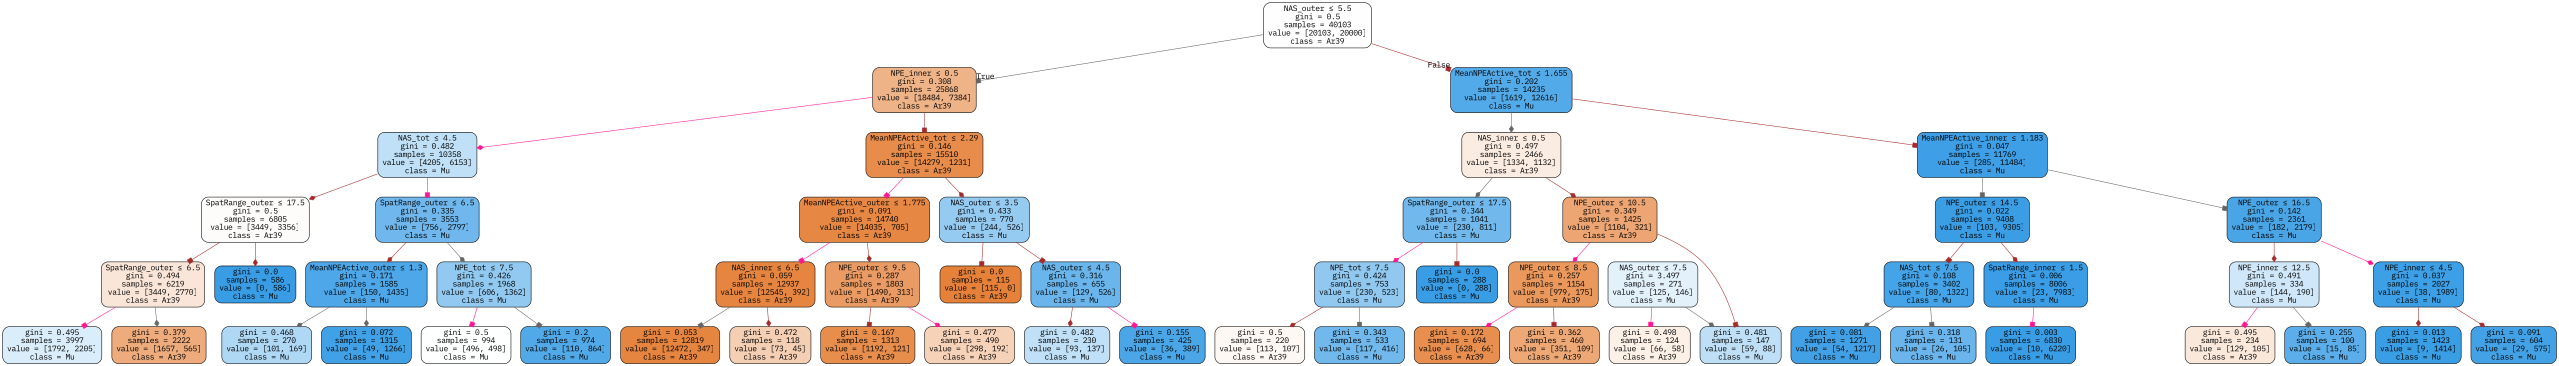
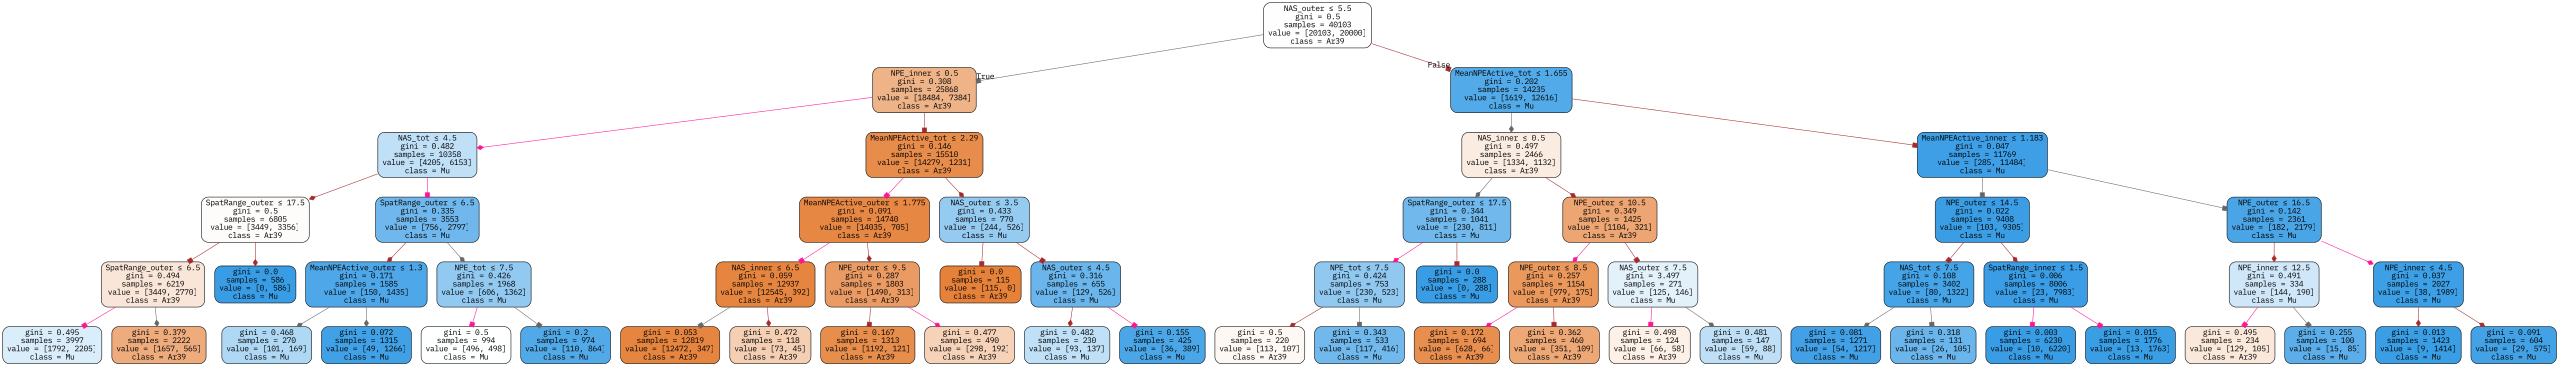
  digraph {
    fontname="IBM Plex Mono"
    node [color=black fillcolor="#399de5" fontname="IBM Plex Mono" shape=box style="filled, rounded"]
    edge [arrowhead=box color=brown fontname="IBM Plex Mono"]
    n1 [fillcolor="#fffefe" label=<NAS_outer &le; 5.5<br/>gini = 0.5<br/>samples = 40103<br/>value = [20103, 20000]<br/>class = Ar39>]
    n2 [fillcolor="#efb388" label=<NPE_inner &le; 0.5<br/>gini = 0.308<br/>samples = 25868<br/>value = [18484, 7384]<br/>class = Ar39>]
    n3 [fillcolor="#52aae8" label=<MeanNPEActive_tot &le; 1.655<br/>gini = 0.202<br/>samples = 14235<br/>value = [1619, 12616]<br/>class = Mu>]
    n4 [fillcolor="#c0e0f7" label=<NAS_tot &le; 4.5<br/>gini = 0.482<br/>samples = 10358<br/>value = [4205, 6153]<br/>class = Mu>]
    n5 [fillcolor="#e78c4a" label=<MeanNPEActive_tot &le; 2.29<br/>gini = 0.146<br/>samples = 15510<br/>value = [14279, 1231]<br/>class = Ar39>]
    n6 [fillcolor="#fbece1" label=<NAS_inner &le; 0.5<br/>gini = 0.497<br/>samples = 2466<br/>value = [1334, 1132]<br/>class = Ar39>]
    n7 [fillcolor="#3e9fe6" label=<MeanNPEActive_inner &le; 1.183<br/>gini = 0.047<br/>samples = 11769<br/>value = [285, 11484]<br/>class = Mu>]
    n8 [fillcolor="#fefcfa" label=<SpatRange_outer &le; 17.5<br/>gini = 0.5<br/>samples = 6805<br/>value = [3449, 3356]<br/>class = Ar39>]
    n9 [fillcolor="#6fb7ec" label=<SpatRange_outer &le; 6.5<br/>gini = 0.335<br/>samples = 3553<br/>value = [756, 2797]<br/>class = Mu>]
    n10 [fillcolor="#e68743" label=<MeanNPEActive_outer &le; 1.775<br/>gini = 0.091<br/>samples = 14740<br/>value = [14035, 705]<br/>class = Ar39>]
    n11 [fillcolor="#95caf1" label=<NAS_outer &le; 3.5<br/>gini = 0.433<br/>samples = 770<br/>value = [244, 526]<br/>class = Mu>]
    n12 [fillcolor="#fae6d8" label=<SpatRange_outer &le; 6.5<br/>gini = 0.494<br/>samples = 6219<br/>value = [3449, 2770]<br/>class = Ar39>]
    n13 [label=<gini = 0.0<br/>samples = 586<br/>value = [0, 586]<br/>class = Mu>]
    n14 [fillcolor="#4ea7e8" label=<MeanNPEActive_outer &le; 1.3<br/>gini = 0.171<br/>samples = 1585<br/>value = [150, 1435]<br/>class = Mu>]
    n15 [fillcolor="#91c9f1" label=<NPE_tot &le; 7.5<br/>gini = 0.426<br/>samples = 1968<br/>value = [606, 1362]<br/>class = Mu>]
    n16 [fillcolor="#daedfa" label=<gini = 0.495<br/>samples = 3997<br/>value = [1792, 2205]<br/>class = Mu>]
    n17 [fillcolor="#eeac7d" label=<gini = 0.379<br/>samples = 2222<br/>value = [1657, 565]<br/>class = Ar39>]
    n18 [fillcolor="#afd8f5" label=<gini = 0.468<br/>samples = 270<br/>value = [101, 169]<br/>class = Mu>]
    n19 [fillcolor="#41a1e6" label=<gini = 0.072<br/>samples = 1315<br/>value = [49, 1266]<br/>class = Mu>]
    n20 [fillcolor="#feffff" label=<gini = 0.5<br/>samples = 994<br/>value = [496, 498]<br/>class = Mu>]
    n21 [fillcolor="#52a9e8" label=<gini = 0.2<br/>samples = 974<br/>value = [110, 864]<br/>class = Mu>]
    n22 [fillcolor="#e6853f" label=<NAS_inner &le; 6.5<br/>gini = 0.059<br/>samples = 12937<br/>value = [12545, 392]<br/>class = Ar39>]
    n23 [fillcolor="#ea9b63" label=<NPE_outer &le; 9.5<br/>gini = 0.287<br/>samples = 1803<br/>value = [1490, 313]<br/>class = Ar39>]
    n24 [fillcolor="#e58139" label=<gini = 0.0<br/>samples = 115<br/>value = [115, 0]<br/>class = Ar39>]
    n25 [fillcolor="#6ab5eb" label=<NAS_outer &le; 4.5<br/>gini = 0.316<br/>samples = 655<br/>value = [129, 526]<br/>class = Mu>]
    n26 [fillcolor="#e6853f" label=<gini = 0.053<br/>samples = 12819<br/>value = [12472, 347]<br/>class = Ar39>]
    n27 [fillcolor="#f5cfb3" label=<gini = 0.472<br/>samples = 118<br/>value = [73, 45]<br/>class = Ar39>]
    n28 [fillcolor="#e88e4d" label=<gini = 0.167<br/>samples = 1313<br/>value = [1192, 121]<br/>class = Ar39>]
    n29 [fillcolor="#f6d2b9" label=<gini = 0.477<br/>samples = 490<br/>value = [298, 192]<br/>class = Ar39>]
    n30 [fillcolor="#bfe0f7" label=<gini = 0.482<br/>samples = 230<br/>value = [93, 137]<br/>class = Mu>]
    n31 [fillcolor="#4ba6e7" label=<gini = 0.155<br/>samples = 425<br/>value = [36, 389]<br/>class = Mu>]
    n32 [fillcolor="#71b9ec" label=<SpatRange_outer &le; 17.5<br/>gini = 0.344<br/>samples = 1041<br/>value = [230, 811]<br/>class = Mu>]
    n33 [fillcolor="#eda673" label=<NPE_outer &le; 10.5<br/>gini = 0.349<br/>samples = 1425<br/>value = [1104, 321]<br/>class = Ar39>]
    n34 [fillcolor="#3b9ee5" label=<NPE_outer &le; 14.5<br/>gini = 0.022<br/>samples = 9408<br/>value = [103, 9305]<br/>class = Mu>]
    n35 [fillcolor="#4aa5e7" label=<NPE_outer &le; 16.5<br/>gini = 0.142<br/>samples = 2361<br/>value = [182, 2179]<br/>class = Mu>]
    n36 [fillcolor="#90c8f0" label=<NPE_tot &le; 7.5<br/>gini = 0.424<br/>samples = 753<br/>value = [230, 523]<br/>class = Mu>]
    n37 [label=<gini = 0.0<br/>samples = 288<br/>value = [0, 288]<br/>class = Mu>]
    n38 [fillcolor="#ea985c" label=<NPE_outer &le; 8.5<br/>gini = 0.257<br/>samples = 1154<br/>value = [979, 175]<br/>class = Ar39>]
    n39 [fillcolor="#e3f1fb" label=<NAS_outer &le; 7.5<br/>gini = 3.497<br/>samples = 271<br/>value = [125, 146]<br/>class = Mu>]
    n40 [fillcolor="#fef8f4" label=<gini = 0.5<br/>samples = 220<br/>value = [113, 107]<br/>class = Ar39>]
    n41 [fillcolor="#71b9ec" label=<gini = 0.343<br/>samples = 533<br/>value = [117, 416]<br/>class = Mu>]
    n42 [fillcolor="#e88e4e" label=<gini = 0.172<br/>samples = 694<br/>value = [628, 66]<br/>class = Ar39>]
    n43 [fillcolor="#eda876" label=<gini = 0.362<br/>samples = 460<br/>value = [351, 109]<br/>class = Ar39>]
    n44 [fillcolor="#fcf0e7" label=<gini = 0.498<br/>samples = 124<br/>value = [66, 58]<br/>class = Ar39>]
    n45 [fillcolor="#bedff6" label=<gini = 0.481<br/>samples = 147<br/>value = [59, 88]<br/>class = Mu>]
    n46 [fillcolor="#45a3e7" label=<NAS_tot &le; 7.5<br/>gini = 0.108<br/>samples = 3402<br/>value = [80, 1322]<br/>class = Mu>]
    n47 [fillcolor="#3a9de5" label=<SpatRange_inner &le; 1.5<br/>gini = 0.006<br/>samples = 8006<br/>value = [23, 7983]<br/>class = Mu>]
    n48 [fillcolor="#cfe7f9" label=<NPE_inner &le; 12.5<br/>gini = 0.491<br/>samples = 334<br/>value = [144, 190]<br/>class = Mu>]
    n49 [fillcolor="#3d9fe5" label=<NPE_inner &le; 4.5<br/>gini = 0.037<br/>samples = 2027<br/>value = [38, 1989]<br/>class = Mu>]
    n50 [fillcolor="#42a1e6" label=<gini = 0.081<br/>samples = 1271<br/>value = [54, 1217]<br/>class = Mu>]
    n51 [fillcolor="#6ab5eb" label=<gini = 0.318<br/>samples = 131<br/>value = [26, 105]<br/>class = Mu>]
-   n52 [label=<gini = 0.003<br/>samples = 6830<br/>value = [10, 6220]<br/>class = Mu>]
+   n52 [label=<gini = 0.003<br/>samples = 6230<br/>value = [10, 6220]<br/>class = Mu>]
+   n53 [fillcolor="#3a9ee5" label=<gini = 0.015<br/>samples = 1776<br/>value = [13, 1763]<br/>class = Mu>]
    n54 [fillcolor="#fae8da" label=<gini = 0.495<br/>samples = 234<br/>value = [129, 105]<br/>class = Ar39>]
    n55 [fillcolor="#5caeea" label=<gini = 0.255<br/>samples = 100<br/>value = [15, 85]<br/>class = Mu>]
    n56 [fillcolor="#3a9ee5" label=<gini = 0.013<br/>samples = 1423<br/>value = [9, 1414]<br/>class = Mu>]
    n57 [fillcolor="#43a2e6" label=<gini = 0.091<br/>samples = 604<br/>value = [29, 575]<br/>class = Mu>]
    n1 -> n2 [color=gray40 headlabel=True labelangle=45 labeldistance=2.5]
    n1 -> n3 [headlabel=False labelangle=-45 labeldistance=2.5]
    n2 -> n4 [arrowhead=diamond color=deeppink]
    n2 -> n5
    n3 -> n6 [arrowhead=diamond color=gray40]
    n3 -> n7
    n4 -> n8 [arrowhead=diamond]
    n4 -> n9 [color=deeppink]
    n5 -> n10 [color=deeppink]
    n5 -> n11 [arrowhead=diamond]
    n6 -> n32 [arrowhead=diamond color=gray40]
    n6 -> n33 [arrowhead=diamond]
    n7 -> n34 [color=gray40]
    n7 -> n35 [color=gray40]
    n8 -> n12
    n8 -> n13 [arrowhead=diamond]
    n9 -> n14 [arrowhead=diamond]
    n9 -> n15 [arrowhead=diamond color=gray40]
    n10 -> n22 [color=deeppink]
    n10 -> n23 [arrowhead=diamond]
    n11 -> n24
    n11 -> n25
    n12 -> n16 [color=deeppink]
    n12 -> n17 [arrowhead=diamond color=gray40]
    n14 -> n18 [arrowhead=diamond color=gray40]
    n14 -> n19 [arrowhead=diamond color=gray40]
    n15 -> n20 [color=deeppink]
    n15 -> n21 [color=gray40]
    n22 -> n26 [color=gray40]
    n22 -> n27 [arrowhead=diamond]
    n23 -> n28
    n23 -> n29 [arrowhead=diamond color=deeppink]
    n25 -> n30 [arrowhead=diamond]
    n25 -> n31 [color=deeppink]
    n32 -> n36 [arrowhead=diamond color=deeppink]
    n32 -> n37
    n33 -> n38 [arrowhead=diamond color=deeppink]
-   n33 -> n45
+   n33 -> n39
    n34 -> n46
    n34 -> n47 [arrowhead=diamond]
    n35 -> n48 [arrowhead=diamond]
    n35 -> n49 [arrowhead=diamond color=deeppink]
    n36 -> n40 [arrowhead=diamond]
    n36 -> n41 [color=gray40]
    n38 -> n42 [arrowhead=diamond color=deeppink]
    n38 -> n43
    n39 -> n44 [color=deeppink]
    n39 -> n45 [arrowhead=diamond color=gray40]
    n46 -> n50 [arrowhead=diamond color=gray40]
    n46 -> n51 [color=gray40]
    n47 -> n52 [color=deeppink]
+   n47 -> n53 [color=deeppink]
    n48 -> n54 [color=deeppink]
    n48 -> n55 [color=gray40]
    n49 -> n56 [arrowhead=diamond]
    n49 -> n57 [arrowhead=diamond]
  }
